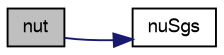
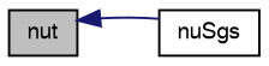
  digraph {
    rankdir=LR
    node [color=black fontname=FreeSans fontsize=10 shape=record]
    n1 [fillcolor=grey75 fontcolor=black height=0.2 label=nut style=filled width=0.4]
    n2 [height=0.2 label=nuSgs width=0.4]
-   n1 -> n2 [color=midnightblue fontname=FreeSans fontsize=10 labelfontname=FreeSans labelfontsize=10 style=solid]
+   n2 -> n1 [color=midnightblue fontname=FreeSans fontsize=10 labelfontname=FreeSans labelfontsize=10 style=solid]
  }
